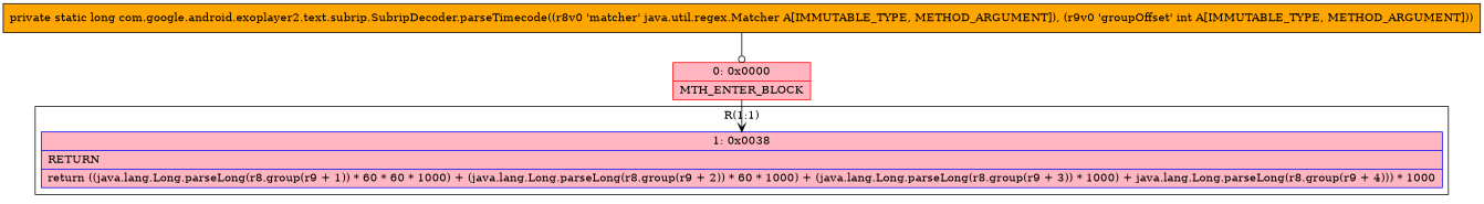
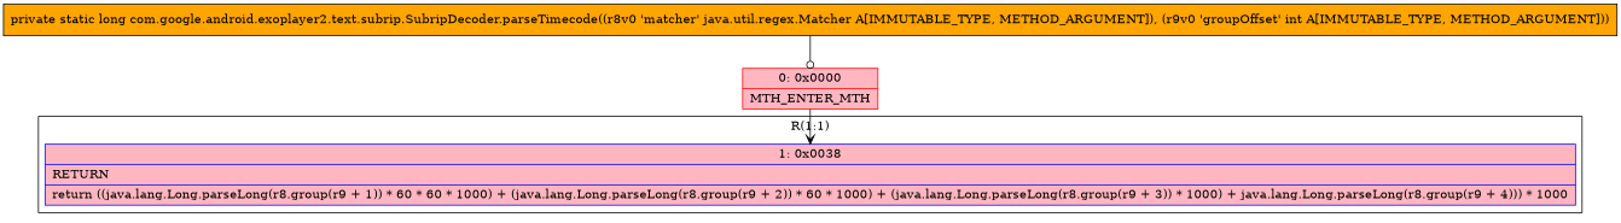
  digraph {
    node [shape=record style=filled fillcolor=lightpink]
    n1 [color=blue label="{1\:\ 0x0038|RETURN\l|return ((java.lang.Long.parseLong(r8.group(r9 + 1)) * 60 * 60 * 1000) + (java.lang.Long.parseLong(r8.group(r9 + 2)) * 60 * 1000) + (java.lang.Long.parseLong(r8.group(r9 + 3)) * 1000) + java.lang.Long.parseLong(r8.group(r9 + 4))) * 1000\l}"]
-   n2 [color=red label="{0\:\ 0x0000|MTH_ENTER_BLOCK\l}"]
+   n2 [color=red label="{0\:\ 0x0000|MTH_ENTER_MTH\l}"]
    n3 [label="{private static long com.google.android.exoplayer2.text.subrip.SubripDecoder.parseTimecode((r8v0 'matcher' java.util.regex.Matcher A[IMMUTABLE_TYPE, METHOD_ARGUMENT]), (r9v0 'groupOffset' int A[IMMUTABLE_TYPE, METHOD_ARGUMENT])) }" fillcolor=orange]
    subgraph cluster_1 {
      label="R(1:1)"
      n1
    }
    n2 -> n1 [arrowhead=vee]
    n3 -> n2 [arrowhead=odot]
  }
